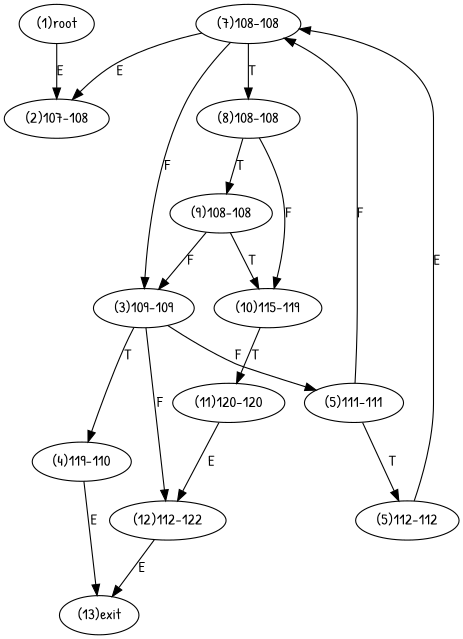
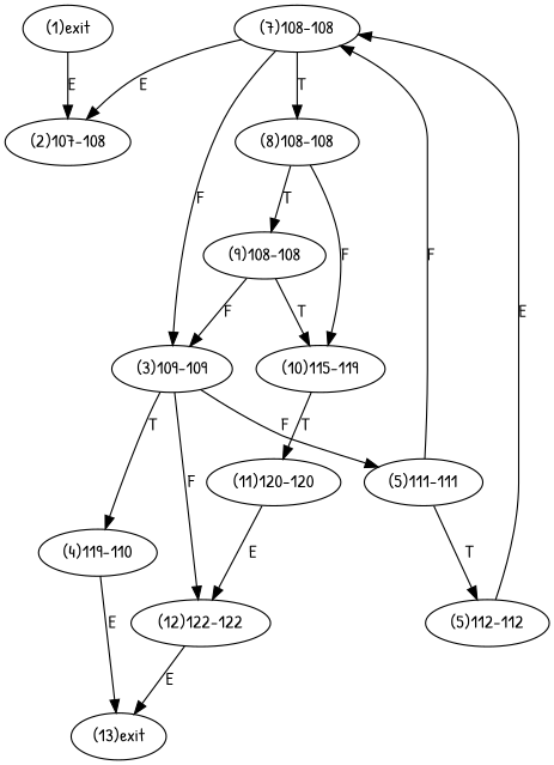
  digraph {
    fontname="Patrick Hand"
    node [fontname="Patrick Hand"]
    edge [fontname="Patrick Hand"]
-   n1 [label="(1)root"]
+   n1 [label="(1)exit"]
    n2 [label="(2)107-108"]
    n3 [label="(7)108-108"]
    n4 [label="(3)109-109"]
    n5 [label="(8)108-108"]
    n6 [label="(4)119-110"]
    n7 [label="(5)111-111"]
-   n8 [label="(12)112-122"]
+   n8 [label="(12)122-122"]
    n9 [label="(13)exit"]
    n10 [label="(5)112-112"]
    n11 [label="(9)108-108"]
    n12 [label="(10)115-119"]
    n13 [label="(11)120-120"]
    n1 -> n2 [label=E]
    n3 -> n2 [label=E]
    n3 -> n4 [label=F]
    n3 -> n5 [label=T]
    n4 -> n6 [label=T]
    n4 -> n7 [label=F]
    n4 -> n8 [label=F]
    n5 -> n11 [label=T]
    n5 -> n12 [label=F]
    n6 -> n9 [label=E]
    n7 -> n3 [label=F]
    n7 -> n10 [label=T]
    n8 -> n9 [label=E]
    n10 -> n3 [label=E]
    n11 -> n4 [label=F]
    n11 -> n12 [label=T]
    n12 -> n13 [label=T]
    n13 -> n8 [label=E]
  }
